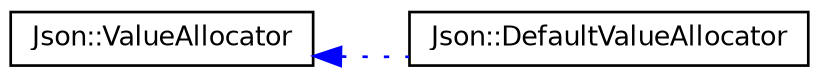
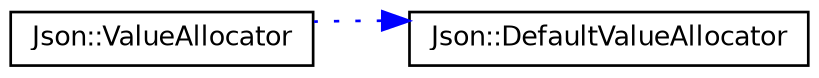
  digraph {
    rankdir=LR
    node [color=black fillcolor=white fontname=Helvetica fontsize=10 shape=record style=filled]
    n1 [height=0.2 label="Json::ValueAllocator" width=0.4]
    n2 [height=0.2 label="Json::DefaultValueAllocator" width=0.4]
-   n1 -> n2 [color=blue dir=back fontname=Helvetica fontsize=10 labelfontname=Helvetica labelfontsize=10 style=dotted]
+   n2 -> n1 [color=blue dir=back fontname=Helvetica fontsize=10 labelfontname=Helvetica labelfontsize=10 style=dotted]
  }
